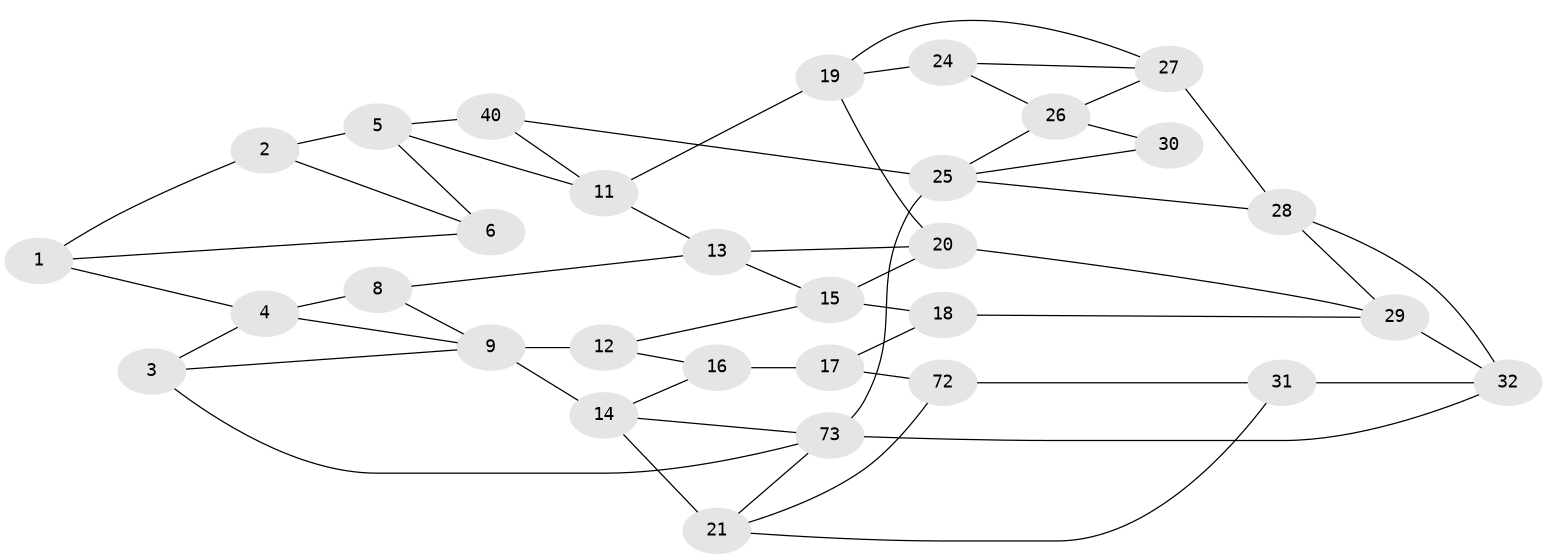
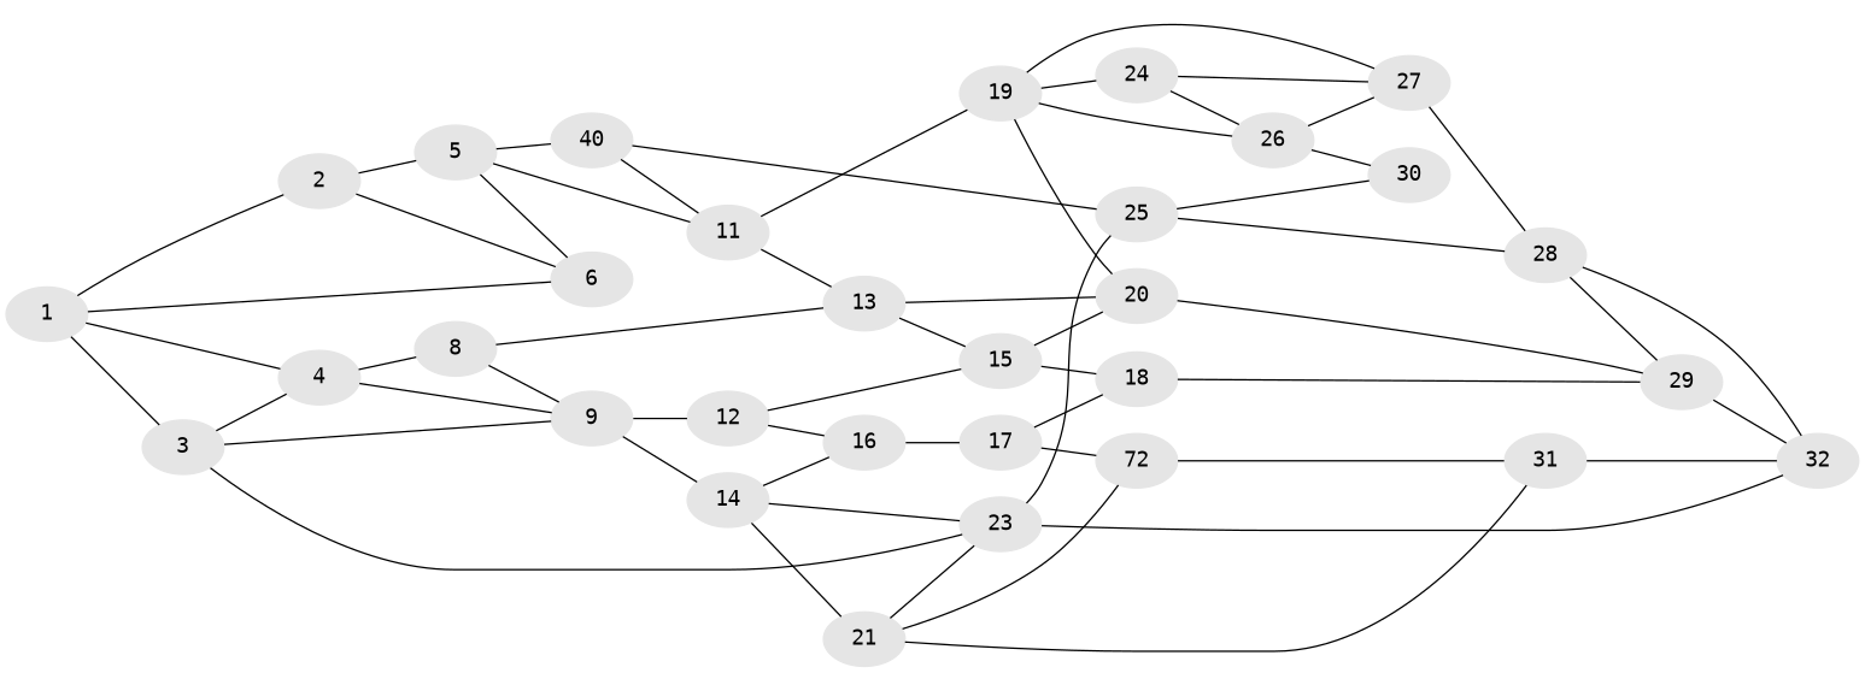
  graph {
    fontname="DejaVu Sans Mono"
    rankdir=LR
    node [color=gray90 fontname="DejaVu Sans Mono" style=filled]
    edge [fontname="DejaVu Sans Mono" weight=1.0]
    1
    2
    3
    4
    6
    5
    9
-   23 [label=73]
+   23
    8
    n10 [label=40]
    11
    12
    14
    25
    32
    13
    19
    15
    20
    16
    21
    26
    28
    30
    24
    27
    18
    17
    29
    n30 [label=72]
    31
    1 -- 2
+   1 -- 3
    1 -- 4
    1 -- 6
    2 -- 6
    2 -- 5 [weight=2.0]
    3 -- 4
    3 -- 9
    3 -- 23
    4 -- 9
    4 -- 8
    5 -- 6
    5 -- n10 [weight=2.0]
    5 -- 11
    9 -- 12 [weight=2.0]
    9 -- 14
    23 -- 25 [weight=2.0]
    23 -- 32
    8 -- 9
    8 -- 13 [weight=2.0]
    n10 -- 11
    n10 -- 25
    11 -- 13
    11 -- 19
    12 -- 15
    12 -- 16
    14 -- 23
    14 -- 16 [weight=2.0]
    14 -- 21
-   25 -- 26
+   19 -- 26
    25 -- 28
    25 -- 30 [weight=2.0]
    13 -- 15
    13 -- 20
    19 -- 20 [weight=2.0]
    19 -- 24
    19 -- 27
    15 -- 20
    15 -- 18 [weight=2.0]
    20 -- 29
    16 -- 17
    21 -- 23
    21 -- n30
    21 -- 31
    26 -- 30 [weight=2.0]
    26 -- 27
    28 -- 32
    28 -- 29
    24 -- 26 [weight=2.0]
    24 -- 27
    27 -- 28
    18 -- 29 [weight=2.0]
    17 -- 18 [weight=2.0]
    17 -- n30
    29 -- 32
    n30 -- 31
    31 -- 32 [weight=2.0]
  }
